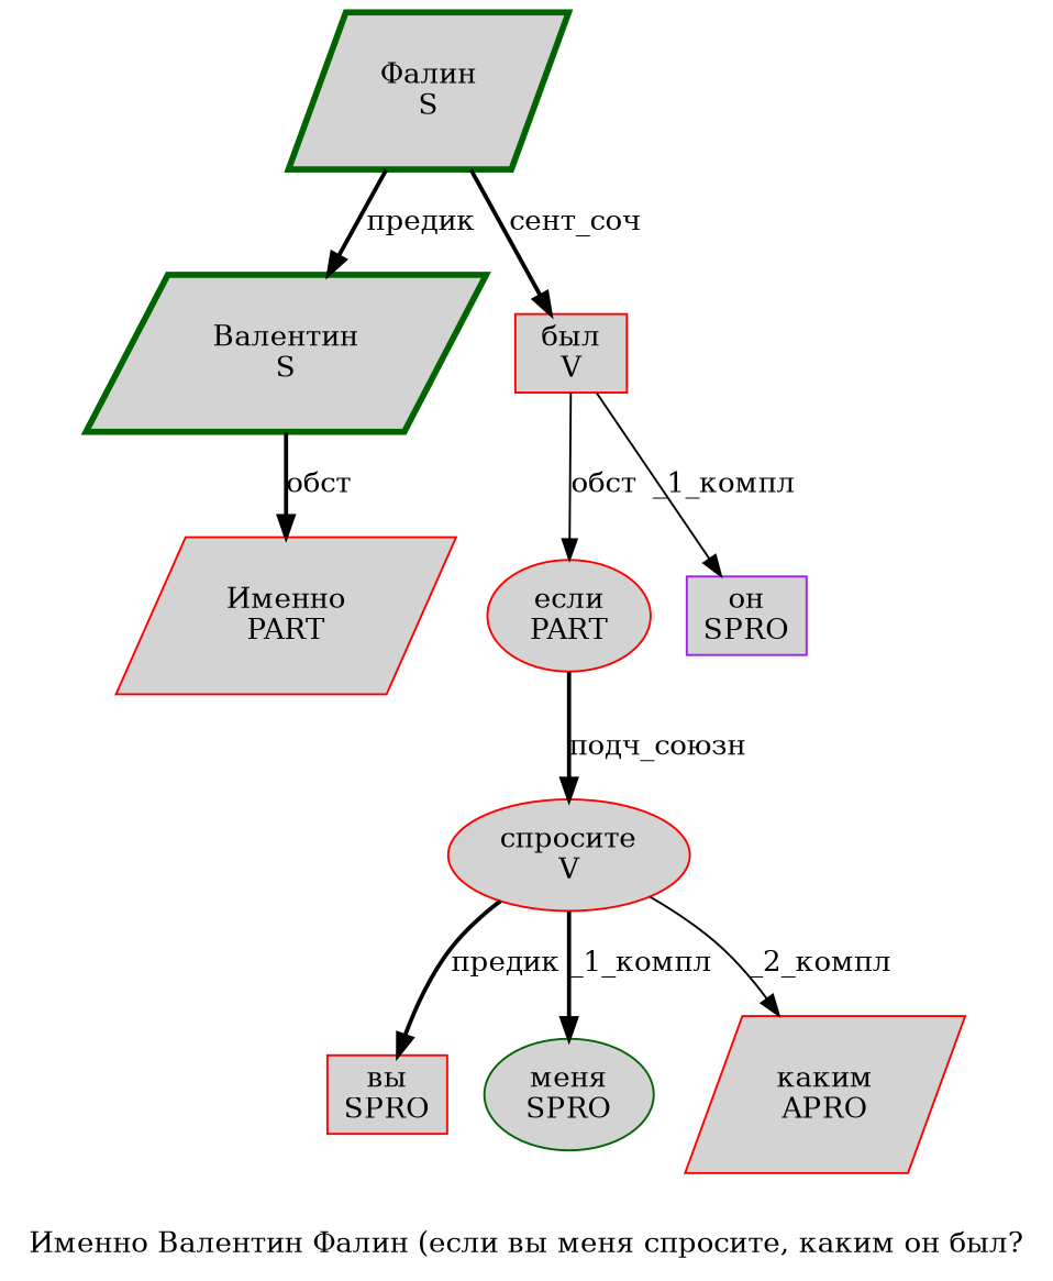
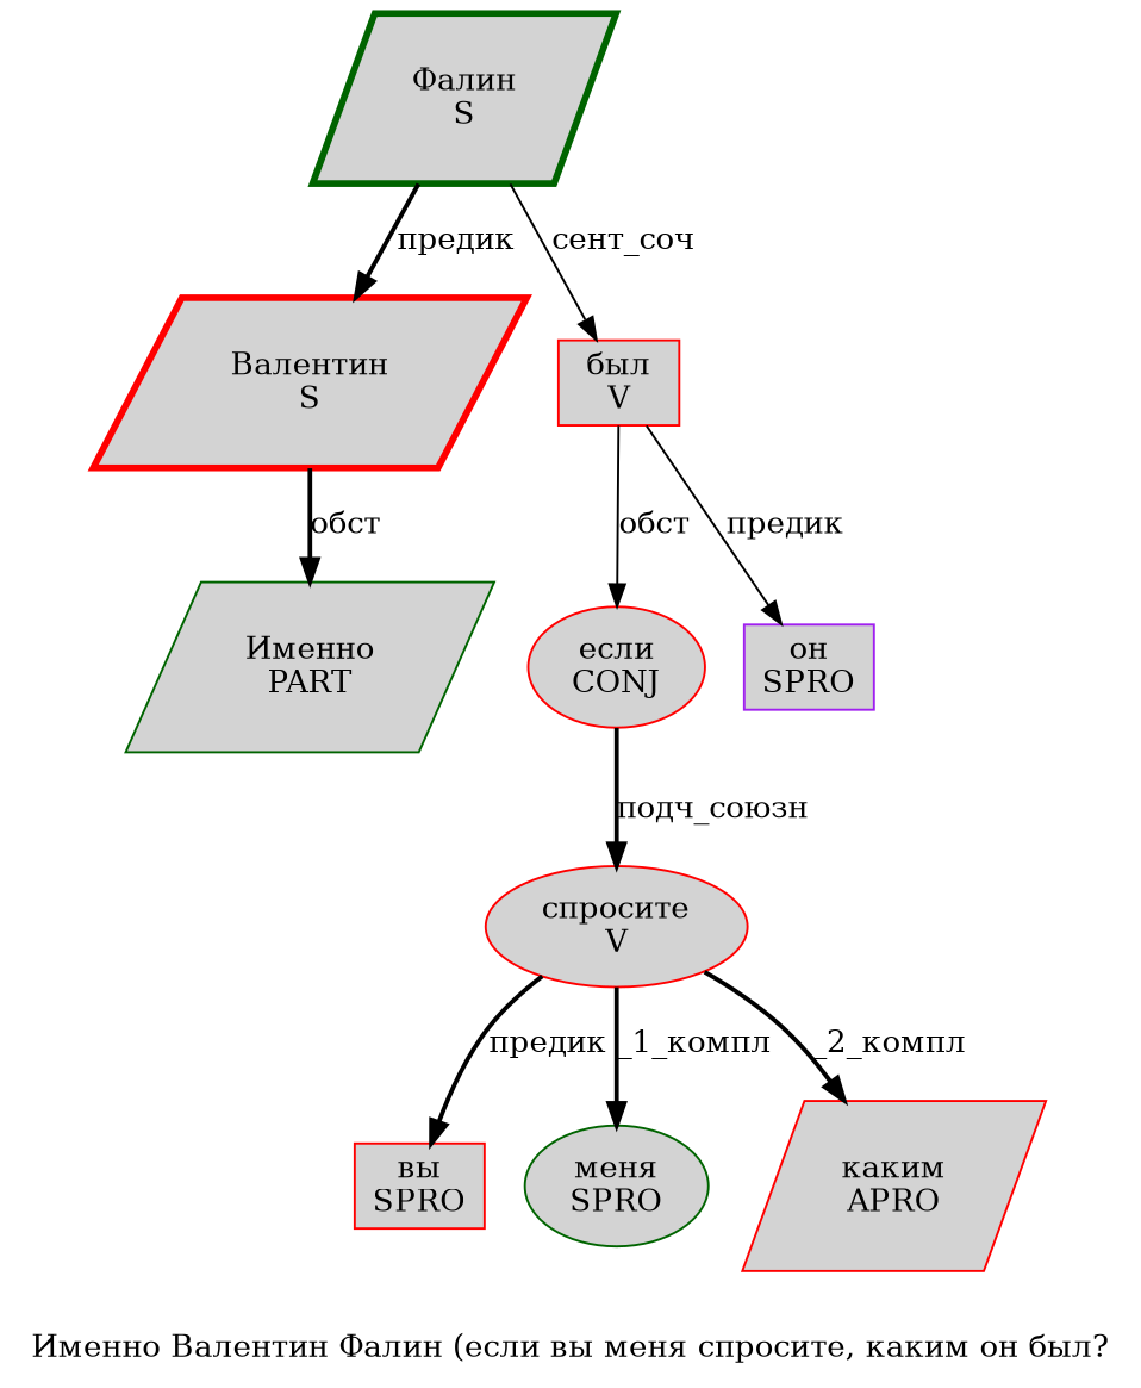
  digraph {
    label="Именно Валентин Фалин (если вы меня спросите, каким он был?"
    node [color=red fillcolor=lightgray penwidth=1 shape=parallelogram style=filled]
    edge [style=bold]
-   n1 [label="Именно\nPART"]
-   n2 [color=darkgreen label="Валентин\nS" penwidth=3]
+   n1 [color=darkgreen label="Именно\nPART"]
+   n2 [label="Валентин\nS" penwidth=3]
    n3 [color=darkgreen label="Фалин\nS" penwidth=3]
    n4 [label="был\nV" shape=box]
-   n5 [label="если\nPART" shape=ellipse]
+   n5 [label="если\nCONJ" shape=ellipse]
    n6 [color=purple label="он\nSPRO" shape=box]
    n7 [label="спросите\nV" shape=ellipse]
    n8 [label="вы\nSPRO" shape=box]
    n9 [color=darkgreen label="меня\nSPRO" shape=ellipse]
    n10 [label="каким\nAPRO"]
    n2 -> n1 [label="обст"]
    n3 -> n2 [label="предик"]
-   n3 -> n4 [label="сент_соч"]
+   n3 -> n4 [label="сент_соч" style=solid]
    n4 -> n5 [label="обст" style=solid]
-   n4 -> n6 [label="_1_компл" style=solid]
+   n4 -> n6 [label="предик" style=solid]
    n5 -> n7 [label="подч_союзн"]
    n7 -> n8 [label="предик"]
    n7 -> n9 [label="_1_компл"]
-   n7 -> n10 [label="_2_компл" style=solid]
+   n7 -> n10 [label="_2_компл"]
  }
